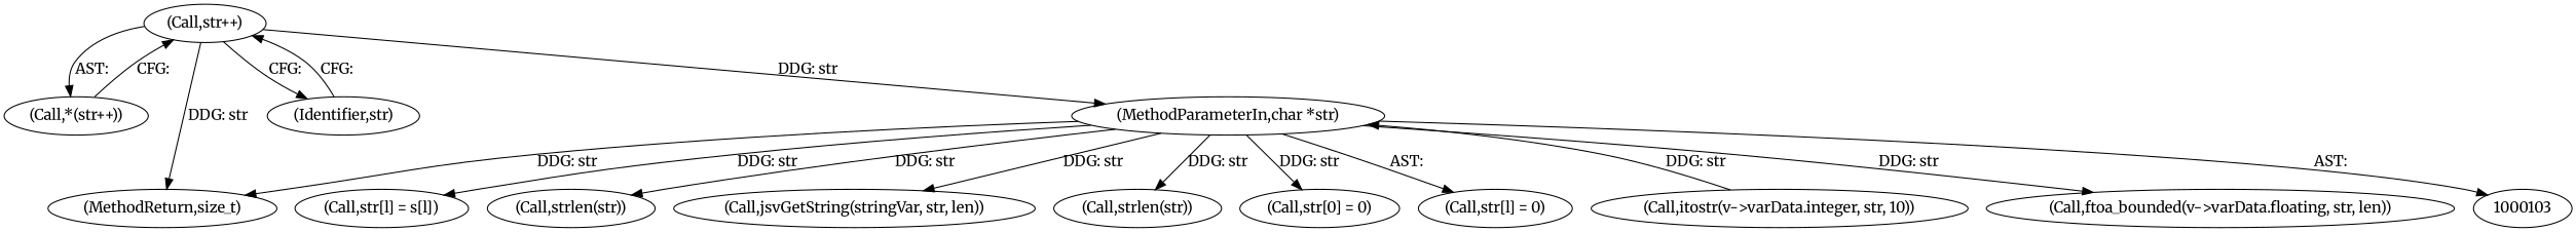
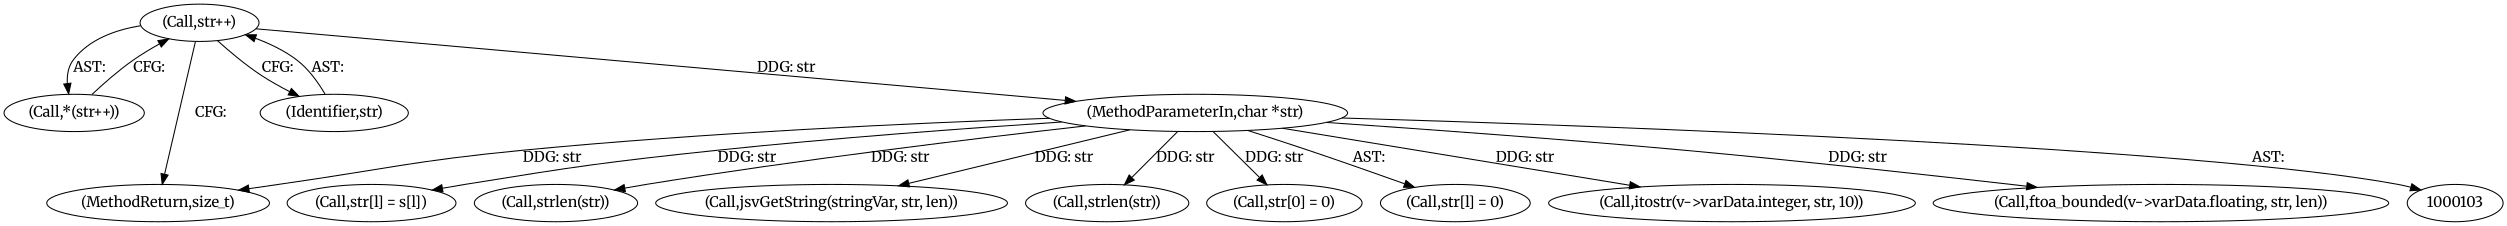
  digraph {
    fontname=Merriweather
    node [fontname=Merriweather]
    edge [fontname=Merriweather]
    n1 [label="(Call,str++)"]
    n2 [label="(Call,*(str++))"]
    n3 [label="(MethodReturn,size_t)"]
    n4 [label="(Identifier,str)"]
    n5 [label="(MethodParameterIn,char *str)"]
    n6 [label="(Call,str[l] = s[l])"]
    n7 [label="(Call,strlen(str))"]
    n8 [label="(Call,jsvGetString(stringVar, str, len))"]
    n9 [label="(Call,strlen(str))"]
    n10 [label="(Call,str[0] = 0)"]
    n11 [label="(Call,str[l] = 0)"]
    n12 [label="(Call,itostr(v->varData.integer, str, 10))"]
    n13 [label="(Call,ftoa_bounded(v->varData.floating, str, len))"]
    1000103
    n1 -> n2 [label="AST: "]
-   n1 -> n3 [label="DDG: str"]
+   n1 -> n3 [label="CFG: "]
    n1 -> n4 [label="CFG: "]
    n1 -> n5 [label="DDG: str"]
    n2 -> n1 [label="CFG: "]
-   n4 -> n1 [label="CFG: "]
+   n4 -> n1 [label="AST: "]
    n5 -> n3 [label="DDG: str"]
    n5 -> n6 [label="DDG: str"]
    n5 -> n7 [label="DDG: str"]
    n5 -> n8 [label="DDG: str"]
    n5 -> n9 [label="DDG: str"]
    n5 -> n10 [label="DDG: str"]
    n5 -> n11 [label="AST: "]
-   n12 -> n5 [label="DDG: str"]
+   n5 -> n12 [label="DDG: str"]
    n5 -> n13 [label="DDG: str"]
    n5 -> 1000103 [label="AST: "]
  }
